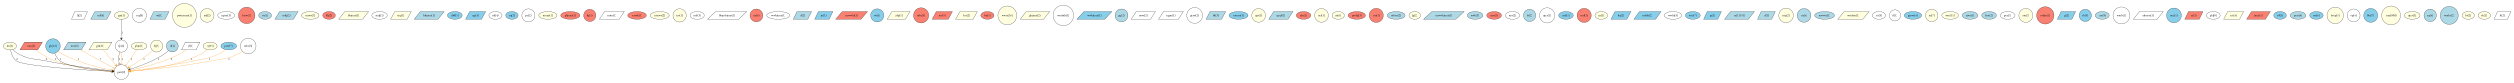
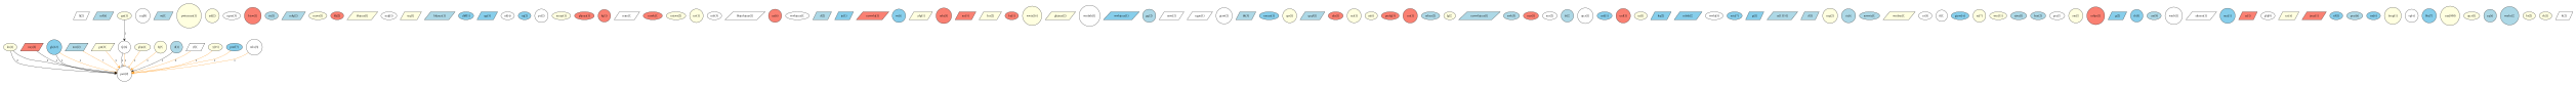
  digraph {
    fontname="EB Garamond"
    node [fillcolor=lightyellow fontname="EB Garamond" shape=ellipse style=filled]
    edge [arrowhead=odot color=darkorange fontname="EB Garamond"]
    n1 [fillcolor=white label="lj(2)" shape=parallelogram]
    n2 [fillcolor=lightblue label="mf(4)" shape=parallelogram]
    n3 [label="kn(1)"]
    n4 [fillcolor=white label="part(2)" shape=circle]
    n5 [fillcolor=white label="mq(8)" shape=circle]
    n6 [fillcolor=lightblue label="wj(1)" shape=parallelogram]
    n7 [label="pwiseman(1)" shape=circle]
    n8 [label="tad(2)" shape=circle]
    n9 [fillcolor=white label="eqtm(3)"]
    n10 [fillcolor=salmon label="bizw(1)" shape=circle]
    n11 [fillcolor=lightblue label="tie(1)"]
    n12 [fillcolor=salmon label="nuy(2)" shape=parallelogram]
    n13 [fillcolor=lightblue label="mfq(2)" shape=parallelogram]
    n14 [label="mzwt(1)"]
    n15 [fillcolor=salmon label="klj(2)"]
    n16 [label="bhjnuy(1)" shape=parallelogram]
    n17 [fillcolor=skyblue label="gk(12)" shape=circle]
    n18 [fillcolor=white label="suql(1)"]
    n19 [fillcolor=lightblue label="mw(2)" shape=parallelogram]
    n20 [label="giz(21)" shape=parallelogram]
    n21 [fillcolor=white label="fp(6)" shape=circle]
    n22 [label="ttq(1)" shape=parallelogram]
    n23 [fillcolor=lightblue label="bhjnux(1)" shape=parallelogram]
    n24 [fillcolor=skyblue label="cliff(1)"]
    n25 [fillcolor=skyblue label="qq(5)" shape=parallelogram]
    n26 [fillcolor=white label="ml(4)"]
    n27 [fillcolor=skyblue label="tq(2)"]
    n28 [fillcolor=white label="po(2)" shape=circle]
    n29 [label="mnuy(1)"]
    n30 [fillcolor=salmon label="ghjnuz(1)"]
    n31 [fillcolor=salmon label="fq(1)" shape=circle]
    n32 [fillcolor=white label="mtm(1)" shape=parallelogram]
    n33 [fillcolor=salmon label="mnwk(1)"]
    n34 [label="ghjn(1)"]
    n35 [label="bj(5)" shape=circle]
    n36 [label="nrizwt(2)"]
    n37 [label="tcv(1)" shape=circle]
    n38 [fillcolor=white label="mb(3)"]
    n39 [fillcolor=white label="bhjnrhjnuy(1)" shape=parallelogram]
    n40 [fillcolor=salmon label="uy(6)" shape=circle]
    n41 [fillcolor=white label="wwhjnux(1)"]
    n42 [fillcolor=lightblue label="id(2)" shape=parallelogram]
    n43 [fillcolor=skyblue label="jn(1)" shape=parallelogram]
    n44 [label="qax(1)"]
    n45 [fillcolor=salmon label="newwhj(1)" shape=parallelogram]
    n46 [fillcolor=skyblue label="wt(6)" shape=circle]
    n47 [label="tafp(1)" shape=parallelogram]
    n48 [fillcolor=salmon label="nrhj(5)" shape=circle]
    n49 [fillcolor=salmon label="mr(5)" shape=parallelogram]
    n50 [label="tbu(2)" shape=parallelogram]
    n51 [fillcolor=salmon label="bu(1)"]
    n52 [label="wwiz(16)" shape=circle]
    n53 [fillcolor=lightblue label="pl(1)" shape=circle]
    n54 [label="ghjnuy(2)" shape=parallelogram]
    n55 [fillcolor=white label="wmbxlt(1)" shape=circle]
    n56 [fillcolor=skyblue label="wwhjnuy(1)" shape=parallelogram]
    n57 [fillcolor=lightblue label="gq(2)" shape=circle]
    n58 [fillcolor=white label="mwt(2)" shape=parallelogram]
    n59 [fillcolor=white label="tagm(1)" shape=parallelogram]
    n60 [fillcolor=white label="gizw(2)" shape=circle]
    n61 [fillcolor=lightblue label="bk(3)" shape=parallelogram]
    n62 [fillcolor=skyblue label="roman(1)"]
    n63 [fillcolor=white label="yf(1)" shape=parallelogram]
    n64 [label="ey(15)"]
    n65 [label="qas(1)" shape=circle]
    n66 [fillcolor=lightblue label="qeqf(1)" shape=parallelogram]
    n67 [fillcolor=salmon label="edu(1)"]
    n68 [fillcolor=skyblue label="pmf(7)"]
    n69 [label="nei(1)" shape=circle]
    n70 [label="ex(6)"]
    n71 [fillcolor=salmon label="pmfq(3)"]
    n72 [fillcolor=salmon label="pm(1)" shape=circle]
    n73 [fillcolor=lightblue label="mbxn(2)"]
    n74 [label="lg(2)"]
    n75 [fillcolor=lightblue label="newwhjnux(1)" shape=parallelogram]
    n76 [fillcolor=lightblue label="nwk(3)"]
    n77 [fillcolor=salmon label="mas(1)"]
    n78 [fillcolor=white label="mn(2)"]
    n79 [fillcolor=white label="mbs(3)" shape=circle]
    n80 [fillcolor=lightblue label="bi(2)" shape=circle]
    n81 [fillcolor=white label="qtct(1)" shape=circle]
    n82 [fillcolor=skyblue label="end(1)"]
    n83 [fillcolor=salmon label="usd(1)" shape=circle]
    n84 [label="uz(1)"]
    n85 [fillcolor=skyblue label="ltq(2)" shape=parallelogram]
    n86 [fillcolor=skyblue label="mbxlt(2)" shape=parallelogram]
    n87 [fillcolor=white label="wwhj(5)"]
    n88 [fillcolor=skyblue label="nriz(7)"]
    n89 [fillcolor=skyblue label="gj(1)" shape=parallelogram]
    n90 [fillcolor=lightblue label="ax(11151)" shape=parallelogram]
    n91 [fillcolor=lightblue label="kl(1)" shape=parallelogram]
    n92 [label="suq(2)" shape=circle]
    n93 [fillcolor=lightblue label="biz(4)" shape=circle]
    n94 [fillcolor=lightblue label="mwwiz(1)"]
    n95 [label="wmbxn(1)" shape=parallelogram]
    n96 [fillcolor=white label="mi(5)"]
    n97 [fillcolor=white label="fi(1)" shape=circle]
    n98 [fillcolor=skyblue label="gizwt(4)"]
    n99 [label="ne(7)" shape=circle]
    n100 [label="wm(11)"]
    n101 [fillcolor=lightblue label="xjwz(1)"]
    n102 [fillcolor=lightblue label="bxn(2)"]
    n103 [fillcolor=white label="pne(3)"]
    n104 [label="om(3)" shape=circle]
    n105 [fillcolor=salmon label="nrhjn(1)" shape=circle]
    n106 [fillcolor=skyblue label="tg(2)" shape=parallelogram]
    n107 [fillcolor=skyblue label="tb(5)" shape=circle]
    n108 [fillcolor=lightblue label="km(8)"]
    n109 [fillcolor=white label="wmb(1)" shape=circle]
    n110 [fillcolor=white label="salmon(1)" shape=parallelogram]
    n111 [fillcolor=skyblue label="nuz(1)" shape=circle]
    n112 [fillcolor=salmon label="ez(1)" shape=parallelogram]
    n113 [fillcolor=white label="ghj(8)"]
    n114 [label="tct(4)" shape=parallelogram]
    n115 [fillcolor=salmon label="jnuy(1)" shape=parallelogram]
    n116 [fillcolor=skyblue label="tif(1)"]
    n117 [fillcolor=lightblue label="pnei(4)"]
    n118 [fillcolor=skyblue label="tm(6)"]
    n119 [label="bmp(1)" shape=circle]
    n120 [fillcolor=white label="vp(4)" shape=circle]
    n121 [fillcolor=skyblue label="bhj(7)" shape=circle]
    n122 [label="max(800)" shape=circle]
    n123 [label="qtcv(1)"]
    n124 [fillcolor=lightblue label="eq(4)" shape=circle]
    n125 [fillcolor=lightblue label="wmbs(2)" shape=circle]
    n126 [label="bs(2)"]
    n127 [label="rk(1)"]
    n128 [fillcolor=white label="lt(2)" shape=parallelogram]
    n3 -> n4 [arrowhead=vee color=black label=2]
    n3 -> n4 [arrowhead=vee color=black label=2]
-   n12 -> n4 [label=1]
+   n12 -> n4 [color=black label=1]
    n17 -> n4 [arrowhead=vee color=black label=1]
    n17 -> n4 [label=1]
    n19 -> n4 [label=7]
    n20 -> n4 [arrowhead=vee label=3]
    n21 -> n4 [color=black label=1]
    n21 -> n4 [label=1]
    n34 -> n4 [label=1]
    n35 -> n4 [arrowhead=vee label=1]
    n44 -> n21 [arrowhead=vee color=black label=1]
    n53 -> n4 [arrowhead=vee color=black label=1]
    n63 -> n4 [label=2]
    n64 -> n4 [label=1]
    n68 -> n4 [label=1]
    n79 -> n4 [arrowhead=vee label=1]
  }
